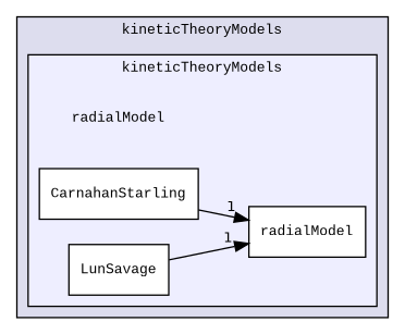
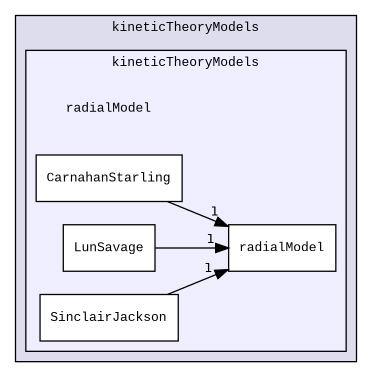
  digraph {
    compound=true
    rankdir=LR
    fontname="Liberation Mono"
    node [fontname="Liberation Mono" fontsize=10 shape=box color=black fillcolor=white style=filled]
    edge [headlabel=1 labeldistance=1.5 labelfontname=Helvetica labelfontsize=10 fontname="Liberation Mono"]
    n1 [label=radialModel shape=plaintext color="" fillcolor="" style=""]
    n2 [label=CarnahanStarling]
    n3 [label=LunSavage]
    n4 [label=radialModel]
+   n5 [label=SinclairJackson]
    subgraph cluster_1 {
      bgcolor="#ddddee"
      fontsize=10
      label=kineticTheoryModels
      pencolor=black
      subgraph cluster_2 {
        bgcolor="#eeeeff"
        fontsize=10
        pencolor=black
        n1
        n2
        n3
        n4
+       n5
      }
    }
    n2 -> n4
    n3 -> n4
+   n5 -> n4
  }
